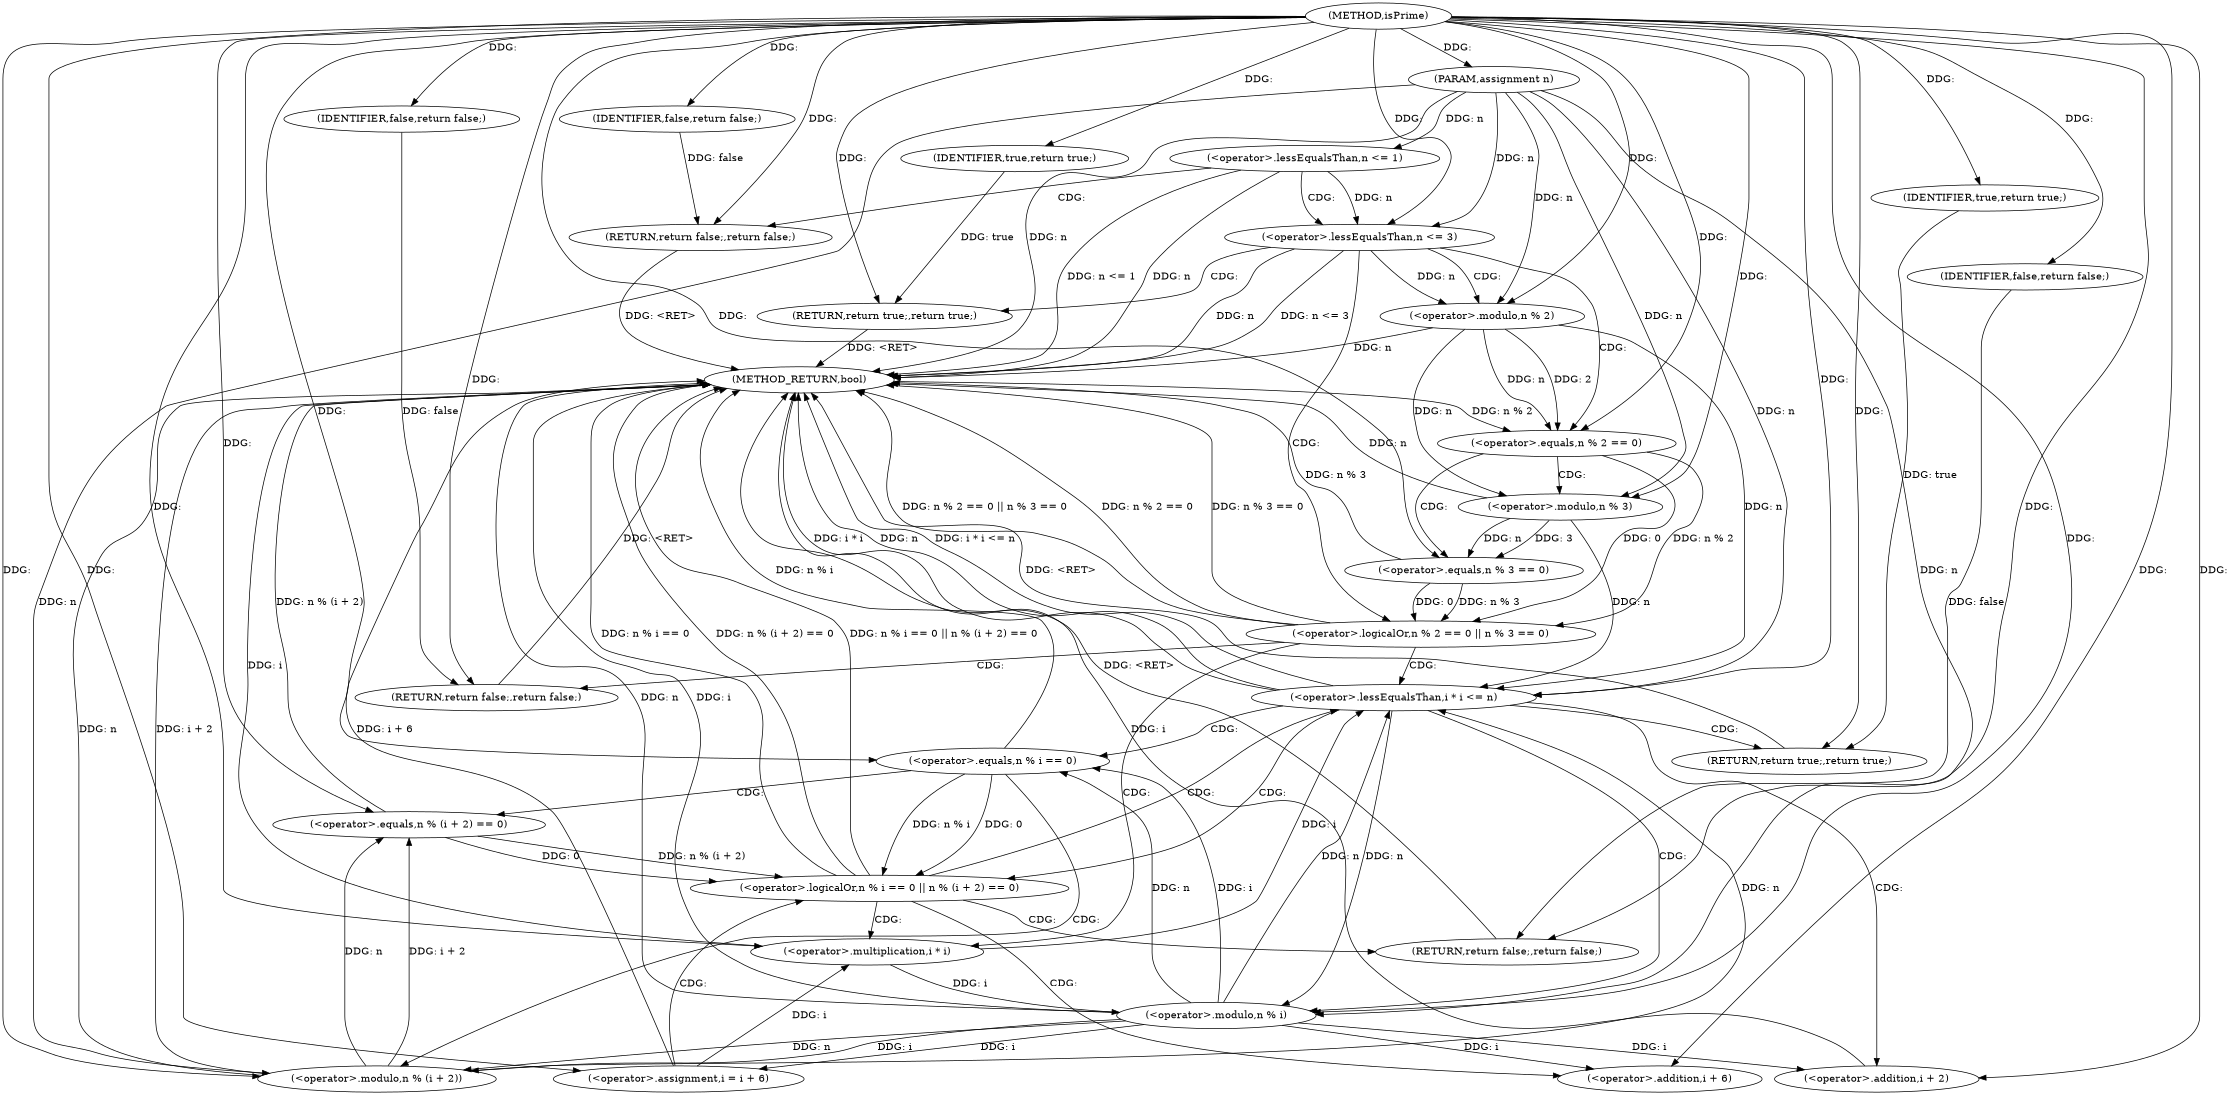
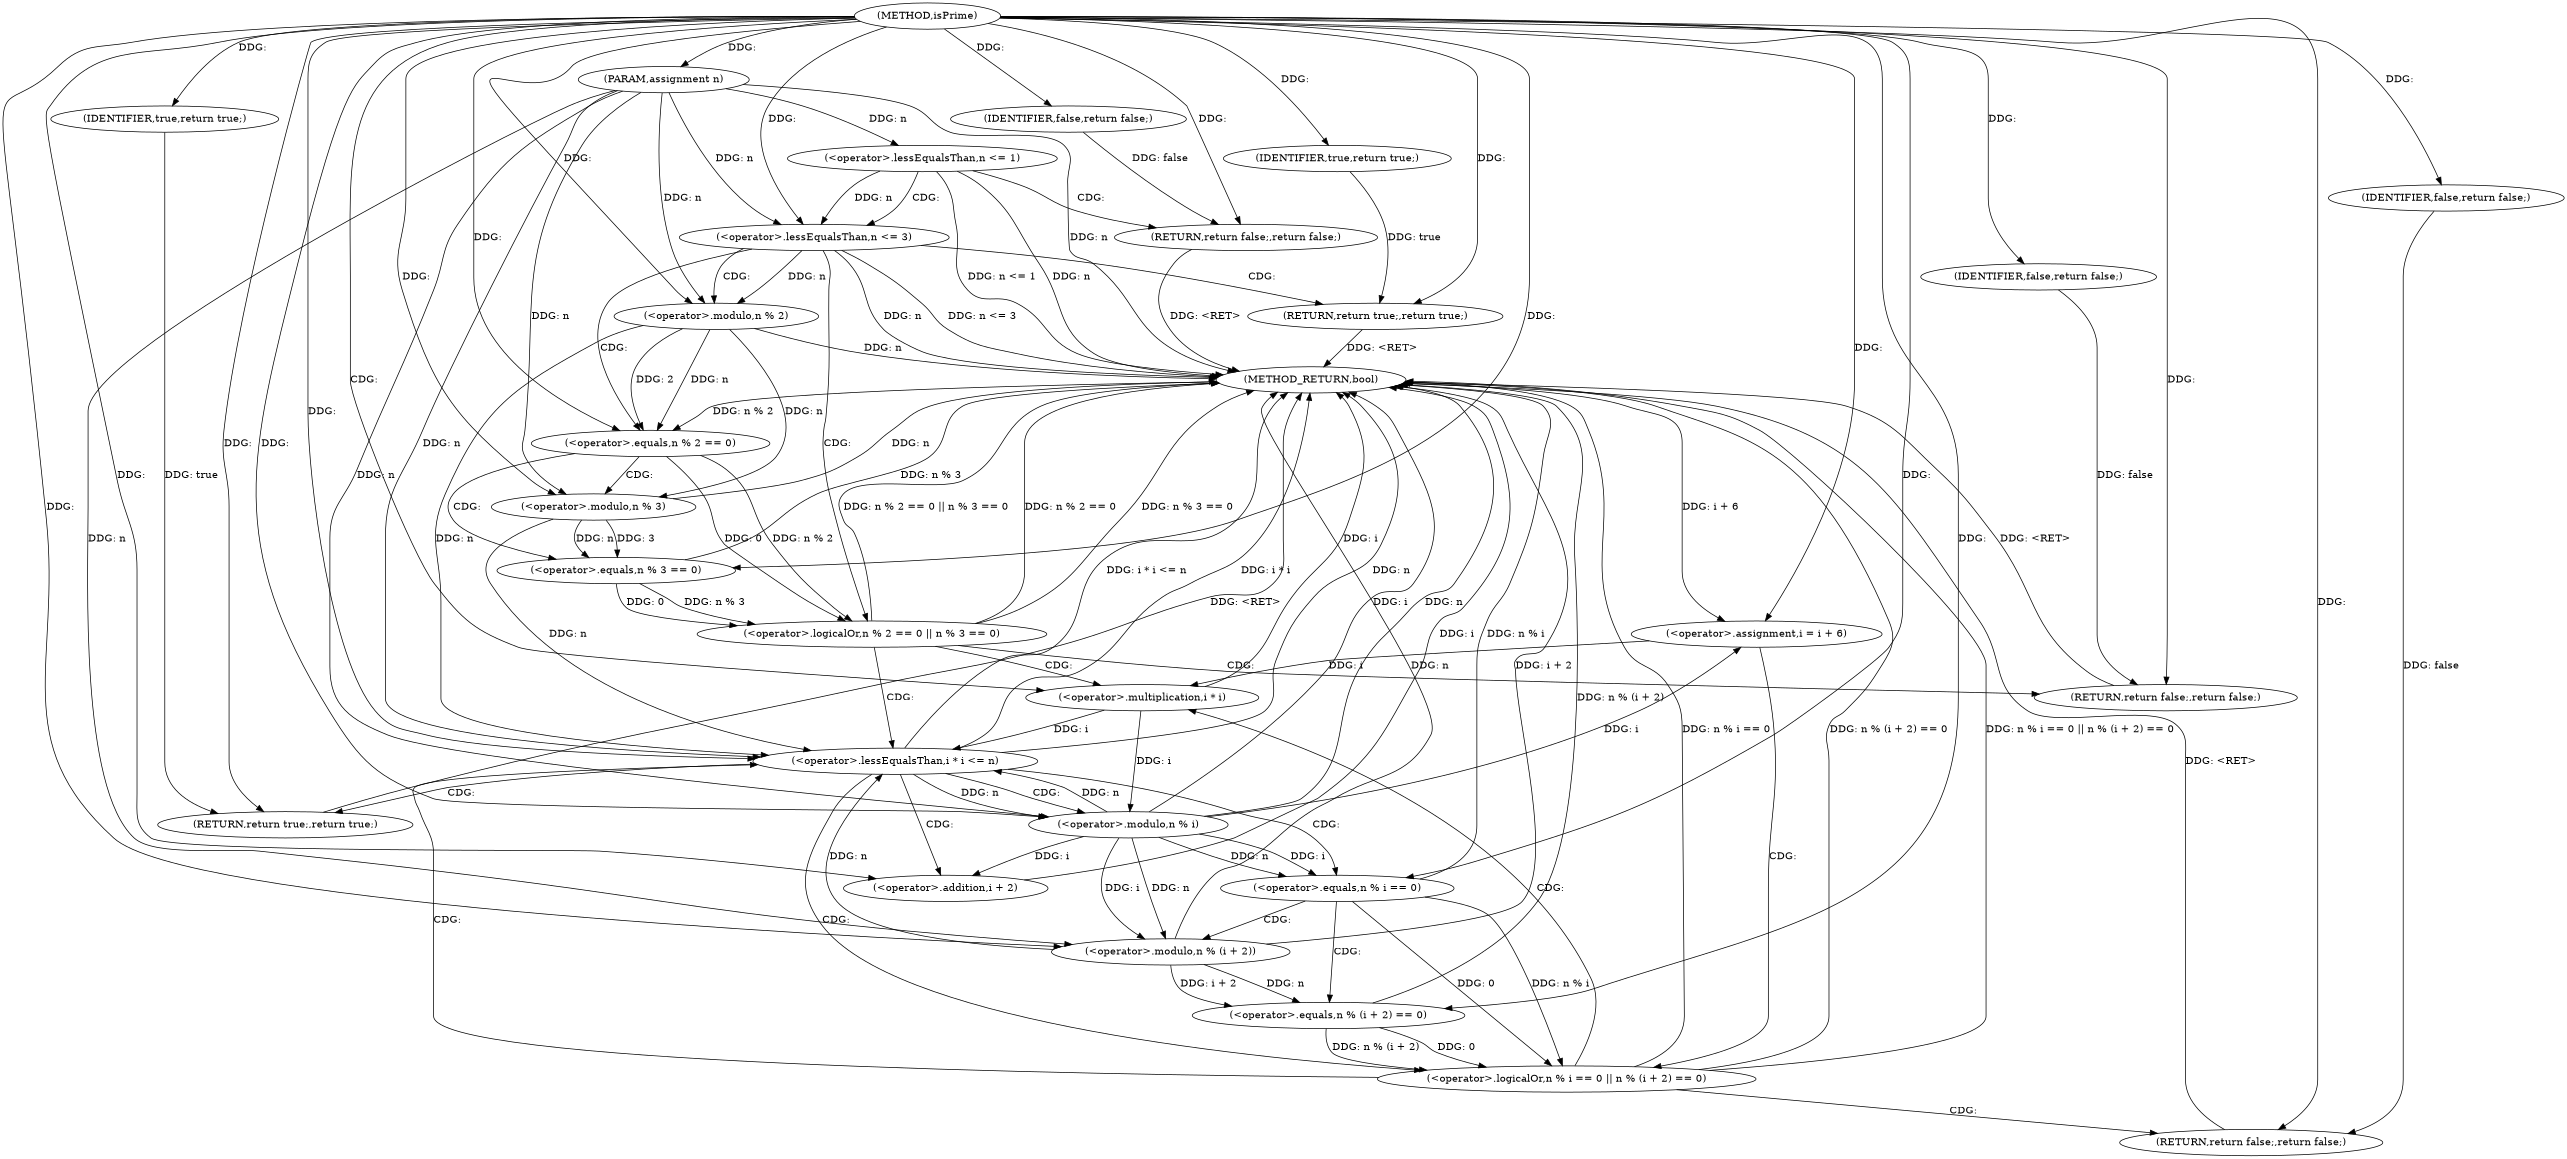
  digraph {
    n1 [label="(METHOD,isPrime)"]
    n2 [label="(PARAM,assignment n)"]
    n3 [label="(RETURN,return true;,return true;)"]
    n4 [label="(RETURN,return false;,return false;)"]
    n5 [label="(<operator>.lessEqualsThan,n <= 3)"]
    n6 [label="(RETURN,return true;,return true;)"]
    n7 [label="(RETURN,return false;,return false;)"]
    n8 [label="(<operator>.lessEqualsThan,i * i <= n)"]
    n9 [label="(<operator>.assignment,i = i + 6)"]
    n10 [label="(IDENTIFIER,true,return true;)"]
    n11 [label="(IDENTIFIER,false,return false;)"]
    n12 [label="(IDENTIFIER,true,return true;)"]
    n13 [label="(IDENTIFIER,false,return false;)"]
    n14 [label="(<operator>.equals,n % 2 == 0)"]
    n15 [label="(<operator>.equals,n % 3 == 0)"]
    n16 [label="(<operator>.multiplication,i * i)"]
-   n17 [label="(<operator>.addition,i + 6)"]
    n18 [label="(<operator>.modulo,n % 2)"]
    n19 [label="(<operator>.modulo,n % 3)"]
    n20 [label="(RETURN,return false;,return false;)"]
    n21 [label="(<operator>.equals,n % i == 0)"]
    n22 [label="(<operator>.equals,n % (i + 2) == 0)"]
    n23 [label="(IDENTIFIER,false,return false;)"]
    n24 [label="(<operator>.modulo,n % i)"]
    n25 [label="(<operator>.modulo,n % (i + 2))"]
    n26 [label="(<operator>.addition,i + 2)"]
    n27 [label="(<operator>.lessEqualsThan,n <= 1)"]
    n28 [label="(METHOD_RETURN,bool)"]
    n29 [label="(<operator>.logicalOr,n % 2 == 0 || n % 3 == 0)"]
    n30 [label="(<operator>.logicalOr,n % i == 0 || n % (i + 2) == 0)"]
    n1 -> n2 [label="DDG: "]
    n1 -> n3 [label="DDG: "]
    n1 -> n4 [label="DDG: "]
    n1 -> n5 [label="DDG: "]
    n1 -> n6 [label="DDG: "]
    n1 -> n7 [label="DDG: "]
    n1 -> n8 [label="DDG: "]
    n1 -> n9 [label="DDG: "]
    n1 -> n10 [label="DDG: "]
    n1 -> n11 [label="DDG: "]
    n1 -> n12 [label="DDG: "]
    n1 -> n13 [label="DDG: "]
    n1 -> n14 [label="DDG: "]
    n1 -> n15 [label="DDG: "]
-   n1 -> n16 [label="DDG: "]
-   n1 -> n17 [label="DDG: "]
+   n1 -> n16 [label="CDG: "]
    n1 -> n18 [label="DDG: "]
    n1 -> n19 [label="DDG: "]
    n1 -> n20 [label="DDG: "]
    n1 -> n21 [label="DDG: "]
    n1 -> n22 [label="DDG: "]
    n1 -> n23 [label="DDG: "]
    n1 -> n24 [label="DDG: "]
    n1 -> n25 [label="DDG: "]
    n1 -> n26 [label="DDG: "]
    n2 -> n5 [label="DDG: n"]
    n2 -> n8 [label="DDG: n"]
    n2 -> n18 [label="DDG: n"]
    n2 -> n19 [label="DDG: n"]
    n2 -> n24 [label="DDG: n"]
    n2 -> n25 [label="DDG: n"]
    n2 -> n27 [label="DDG: n"]
    n2 -> n28 [label="DDG: n"]
    n3 -> n28 [label="DDG: <RET>"]
    n4 -> n28 [label="DDG: <RET>"]
    n5 -> n6 [label="CDG: "]
    n5 -> n14 [label="CDG: "]
    n5 -> n18 [label="DDG: n"]
    n5 -> n18 [label="CDG: "]
    n5 -> n28 [label="DDG: n"]
    n5 -> n28 [label="DDG: n <= 3"]
    n5 -> n29 [label="CDG: "]
    n6 -> n28 [label="DDG: <RET>"]
    n7 -> n28 [label="DDG: <RET>"]
    n8 -> n3 [label="CDG: "]
    n8 -> n21 [label="CDG: "]
    n8 -> n24 [label="DDG: n"]
    n8 -> n24 [label="CDG: "]
    n8 -> n26 [label="CDG: "]
    n8 -> n28 [label="DDG: i * i"]
    n8 -> n28 [label="DDG: n"]
    n8 -> n28 [label="DDG: i * i <= n"]
    n8 -> n30 [label="CDG: "]
    n9 -> n16 [label="DDG: i"]
-   n9 -> n28 [label="DDG: i + 6"]
+   n28 -> n9 [label="DDG: i + 6"]
    n9 -> n30 [label="CDG: "]
    n10 -> n3 [label="DDG: true"]
    n11 -> n4 [label="DDG: false"]
    n12 -> n6 [label="DDG: true"]
    n13 -> n7 [label="DDG: false"]
    n14 -> n15 [label="CDG: "]
    n14 -> n19 [label="CDG: "]
    n14 -> n29 [label="DDG: n % 2"]
    n14 -> n29 [label="DDG: 0"]
    n15 -> n28 [label="DDG: n % 3"]
    n15 -> n29 [label="DDG: 0"]
    n15 -> n29 [label="DDG: n % 3"]
    n16 -> n8 [label="DDG: i"]
    n16 -> n24 [label="DDG: i"]
    n16 -> n28 [label="DDG: i"]
    n18 -> n8 [label="DDG: n"]
    n18 -> n14 [label="DDG: n"]
    n18 -> n14 [label="DDG: 2"]
    n18 -> n19 [label="DDG: n"]
    n18 -> n28 [label="DDG: n"]
    n19 -> n8 [label="DDG: n"]
    n19 -> n15 [label="DDG: n"]
    n19 -> n15 [label="DDG: 3"]
    n19 -> n28 [label="DDG: n"]
    n20 -> n28 [label="DDG: <RET>"]
    n21 -> n22 [label="CDG: "]
    n21 -> n25 [label="CDG: "]
    n21 -> n28 [label="DDG: n % i"]
    n21 -> n30 [label="DDG: n % i"]
    n21 -> n30 [label="DDG: 0"]
    n22 -> n28 [label="DDG: n % (i + 2)"]
    n22 -> n30 [label="DDG: n % (i + 2)"]
    n22 -> n30 [label="DDG: 0"]
    n23 -> n20 [label="DDG: false"]
    n24 -> n8 [label="DDG: n"]
    n24 -> n9 [label="DDG: i"]
-   n24 -> n17 [label="DDG: i"]
    n24 -> n21 [label="DDG: n"]
    n24 -> n21 [label="DDG: i"]
    n24 -> n25 [label="DDG: n"]
    n24 -> n25 [label="DDG: i"]
    n24 -> n26 [label="DDG: i"]
    n24 -> n28 [label="DDG: n"]
    n24 -> n28 [label="DDG: i"]
    n25 -> n8 [label="DDG: n"]
    n25 -> n22 [label="DDG: n"]
    n25 -> n22 [label="DDG: i + 2"]
    n25 -> n28 [label="DDG: n"]
    n25 -> n28 [label="DDG: i + 2"]
    n26 -> n28 [label="DDG: i"]
    n27 -> n4 [label="CDG: "]
    n27 -> n5 [label="DDG: n"]
    n27 -> n5 [label="CDG: "]
    n27 -> n28 [label="DDG: n"]
    n27 -> n28 [label="DDG: n <= 1"]
    n28 -> n14 [label="DDG: n % 2"]
    n29 -> n7 [label="CDG: "]
    n29 -> n8 [label="CDG: "]
    n29 -> n16 [label="CDG: "]
    n29 -> n28 [label="DDG: n % 2 == 0"]
    n29 -> n28 [label="DDG: n % 3 == 0"]
    n29 -> n28 [label="DDG: n % 2 == 0 || n % 3 == 0"]
    n30 -> n8 [label="CDG: "]
    n30 -> n16 [label="CDG: "]
-   n30 -> n17 [label="CDG: "]
    n30 -> n20 [label="CDG: "]
    n30 -> n28 [label="DDG: n % i == 0"]
    n30 -> n28 [label="DDG: n % (i + 2) == 0"]
    n30 -> n28 [label="DDG: n % i == 0 || n % (i + 2) == 0"]
  }
